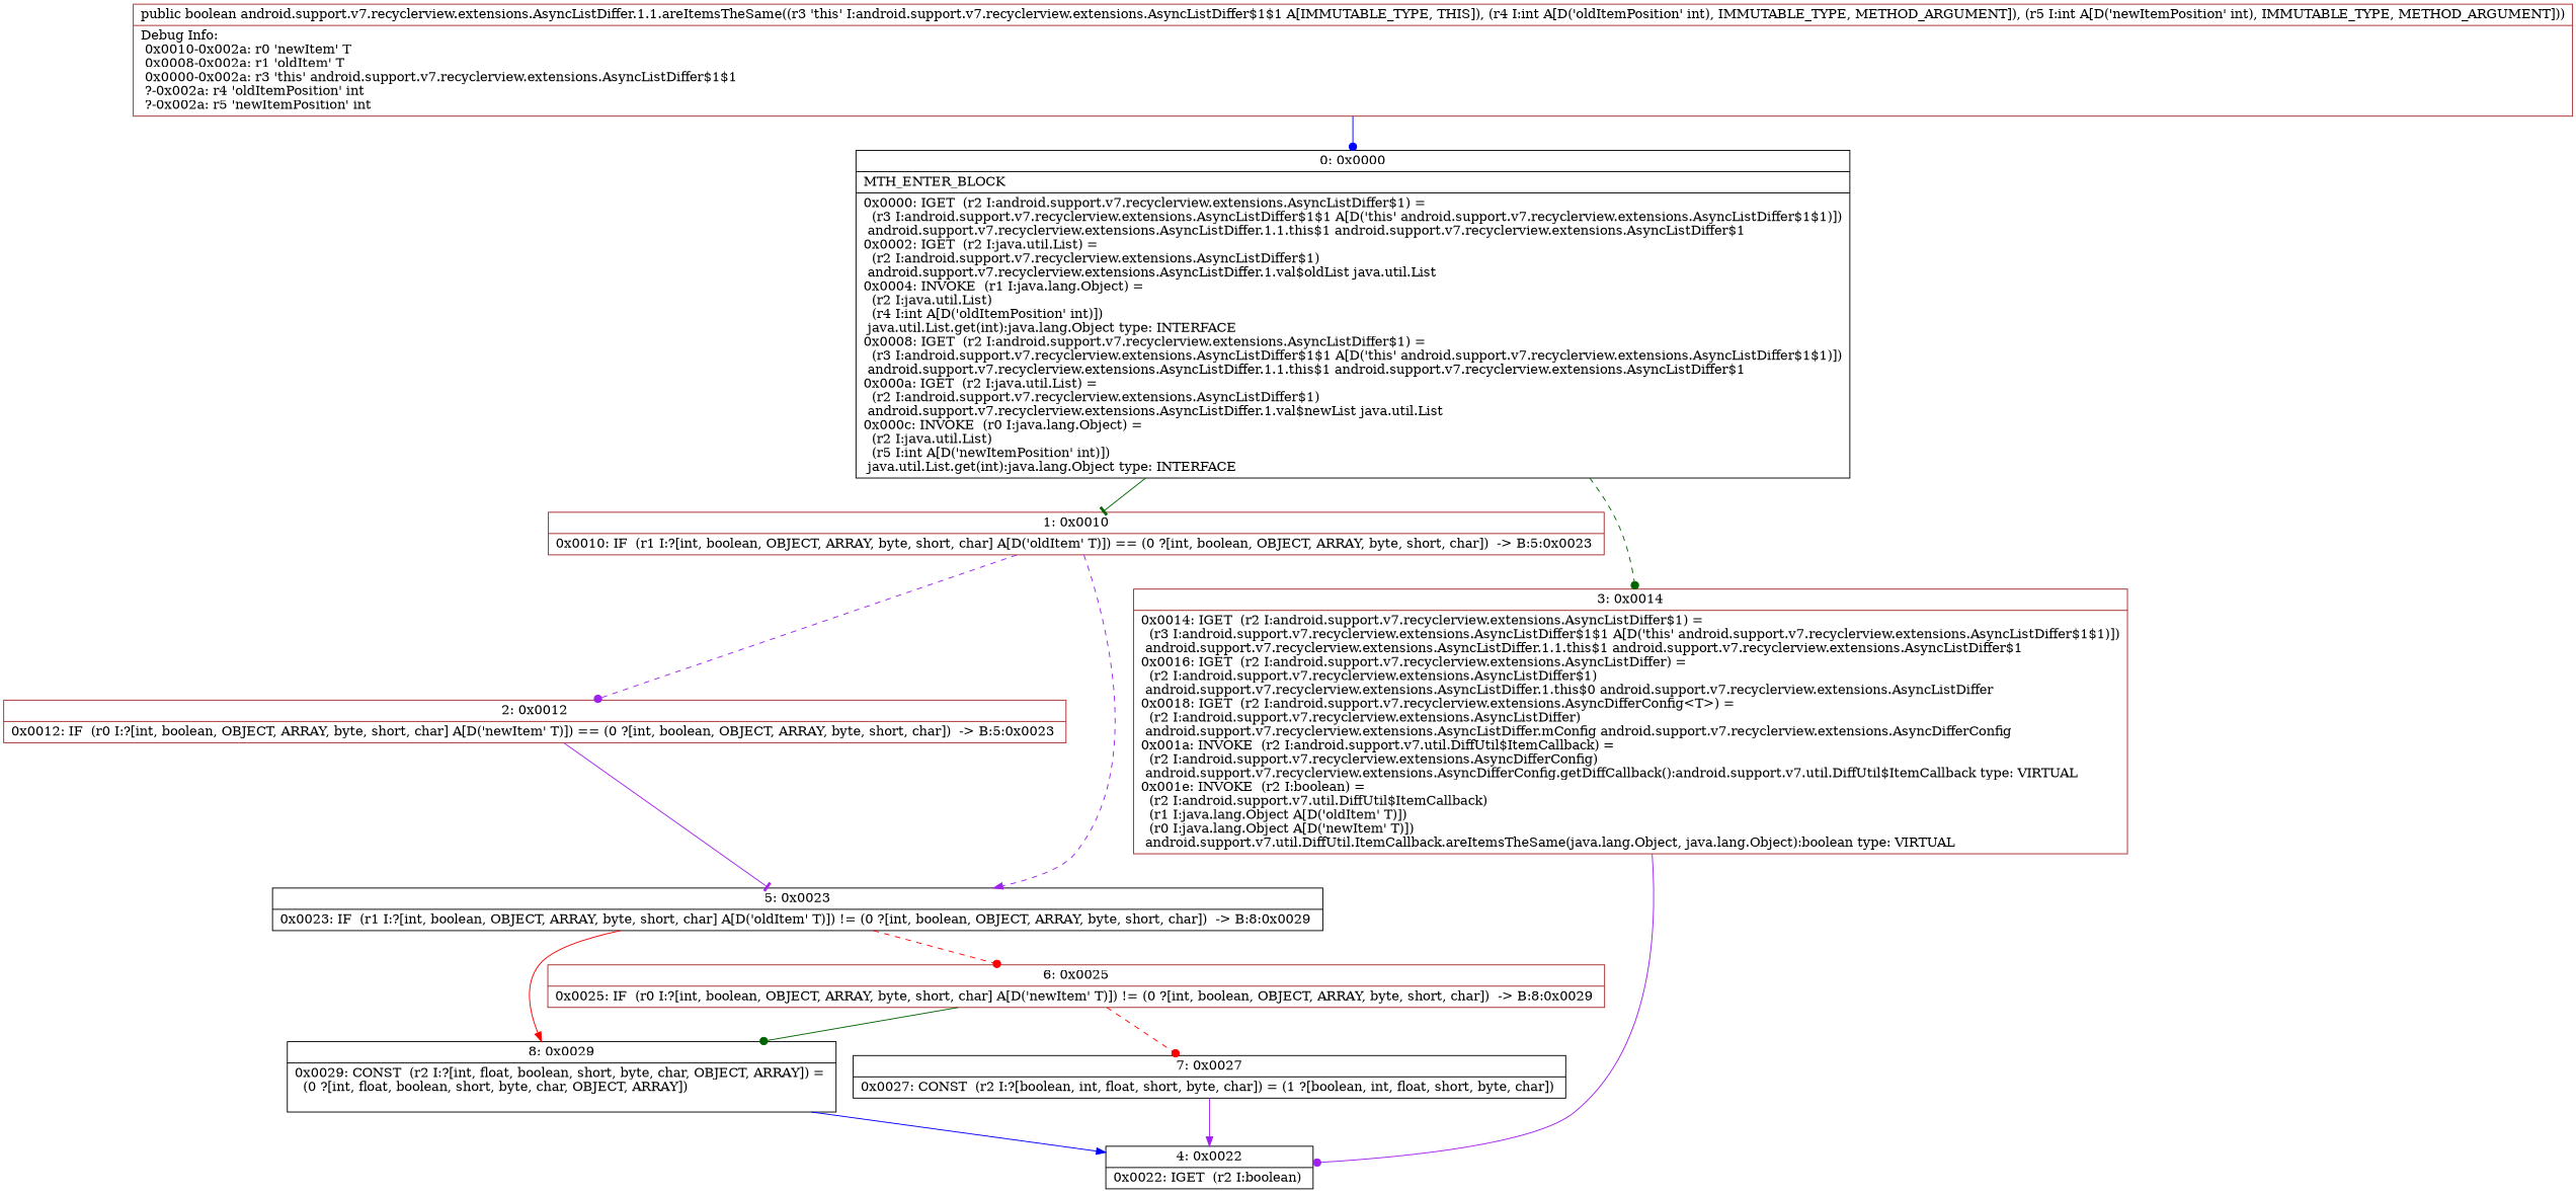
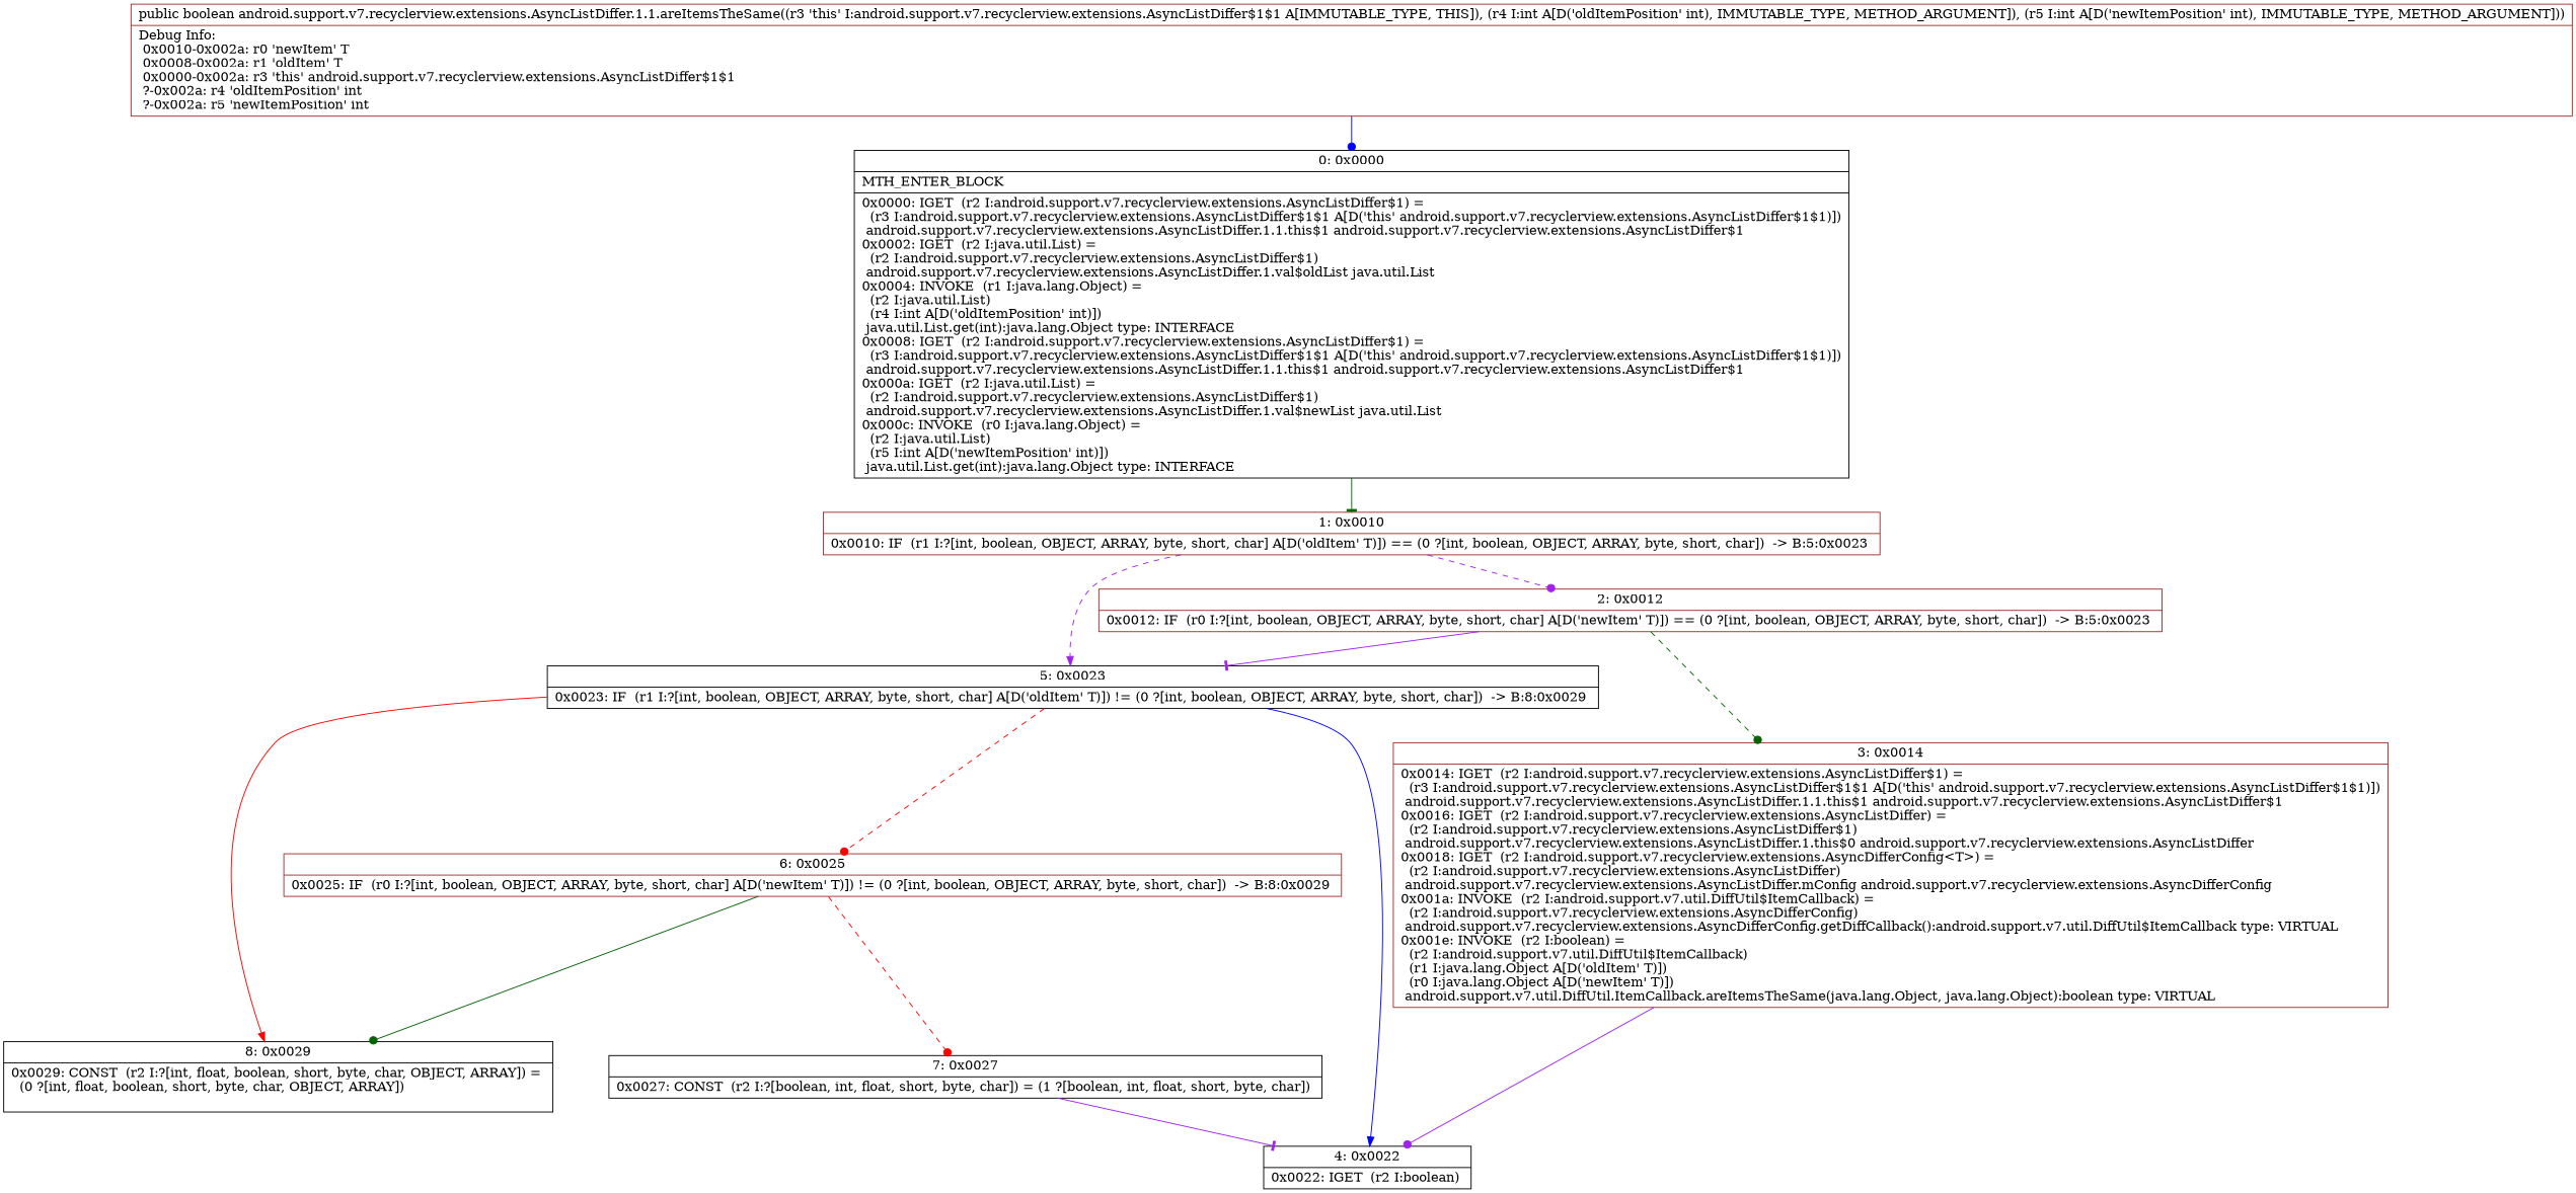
  digraph {
    node [color=black shape=record]
    edge [arrowhead=dot color=purple]
    n1 [label="{0\:\ 0x0000|MTH_ENTER_BLOCK\l|0x0000: IGET  (r2 I:android.support.v7.recyclerview.extensions.AsyncListDiffer$1) = \l  (r3 I:android.support.v7.recyclerview.extensions.AsyncListDiffer$1$1 A[D('this' android.support.v7.recyclerview.extensions.AsyncListDiffer$1$1)])\l android.support.v7.recyclerview.extensions.AsyncListDiffer.1.1.this$1 android.support.v7.recyclerview.extensions.AsyncListDiffer$1 \l0x0002: IGET  (r2 I:java.util.List) = \l  (r2 I:android.support.v7.recyclerview.extensions.AsyncListDiffer$1)\l android.support.v7.recyclerview.extensions.AsyncListDiffer.1.val$oldList java.util.List \l0x0004: INVOKE  (r1 I:java.lang.Object) = \l  (r2 I:java.util.List)\l  (r4 I:int A[D('oldItemPosition' int)])\l java.util.List.get(int):java.lang.Object type: INTERFACE \l0x0008: IGET  (r2 I:android.support.v7.recyclerview.extensions.AsyncListDiffer$1) = \l  (r3 I:android.support.v7.recyclerview.extensions.AsyncListDiffer$1$1 A[D('this' android.support.v7.recyclerview.extensions.AsyncListDiffer$1$1)])\l android.support.v7.recyclerview.extensions.AsyncListDiffer.1.1.this$1 android.support.v7.recyclerview.extensions.AsyncListDiffer$1 \l0x000a: IGET  (r2 I:java.util.List) = \l  (r2 I:android.support.v7.recyclerview.extensions.AsyncListDiffer$1)\l android.support.v7.recyclerview.extensions.AsyncListDiffer.1.val$newList java.util.List \l0x000c: INVOKE  (r0 I:java.lang.Object) = \l  (r2 I:java.util.List)\l  (r5 I:int A[D('newItemPosition' int)])\l java.util.List.get(int):java.lang.Object type: INTERFACE \l}"]
    n2 [color=brown label="{1\:\ 0x0010|0x0010: IF  (r1 I:?[int, boolean, OBJECT, ARRAY, byte, short, char] A[D('oldItem' T)]) == (0 ?[int, boolean, OBJECT, ARRAY, byte, short, char])  \-\> B:5:0x0023 \l}"]
    n3 [color=brown label="{2\:\ 0x0012|0x0012: IF  (r0 I:?[int, boolean, OBJECT, ARRAY, byte, short, char] A[D('newItem' T)]) == (0 ?[int, boolean, OBJECT, ARRAY, byte, short, char])  \-\> B:5:0x0023 \l}"]
    n4 [label="{5\:\ 0x0023|0x0023: IF  (r1 I:?[int, boolean, OBJECT, ARRAY, byte, short, char] A[D('oldItem' T)]) != (0 ?[int, boolean, OBJECT, ARRAY, byte, short, char])  \-\> B:8:0x0029 \l}"]
    n5 [color=brown label="{3\:\ 0x0014|0x0014: IGET  (r2 I:android.support.v7.recyclerview.extensions.AsyncListDiffer$1) = \l  (r3 I:android.support.v7.recyclerview.extensions.AsyncListDiffer$1$1 A[D('this' android.support.v7.recyclerview.extensions.AsyncListDiffer$1$1)])\l android.support.v7.recyclerview.extensions.AsyncListDiffer.1.1.this$1 android.support.v7.recyclerview.extensions.AsyncListDiffer$1 \l0x0016: IGET  (r2 I:android.support.v7.recyclerview.extensions.AsyncListDiffer) = \l  (r2 I:android.support.v7.recyclerview.extensions.AsyncListDiffer$1)\l android.support.v7.recyclerview.extensions.AsyncListDiffer.1.this$0 android.support.v7.recyclerview.extensions.AsyncListDiffer \l0x0018: IGET  (r2 I:android.support.v7.recyclerview.extensions.AsyncDifferConfig\<T\>) = \l  (r2 I:android.support.v7.recyclerview.extensions.AsyncListDiffer)\l android.support.v7.recyclerview.extensions.AsyncListDiffer.mConfig android.support.v7.recyclerview.extensions.AsyncDifferConfig \l0x001a: INVOKE  (r2 I:android.support.v7.util.DiffUtil$ItemCallback) = \l  (r2 I:android.support.v7.recyclerview.extensions.AsyncDifferConfig)\l android.support.v7.recyclerview.extensions.AsyncDifferConfig.getDiffCallback():android.support.v7.util.DiffUtil$ItemCallback type: VIRTUAL \l0x001e: INVOKE  (r2 I:boolean) = \l  (r2 I:android.support.v7.util.DiffUtil$ItemCallback)\l  (r1 I:java.lang.Object A[D('oldItem' T)])\l  (r0 I:java.lang.Object A[D('newItem' T)])\l android.support.v7.util.DiffUtil.ItemCallback.areItemsTheSame(java.lang.Object, java.lang.Object):boolean type: VIRTUAL \l}"]
    n6 [color=brown label="{6\:\ 0x0025|0x0025: IF  (r0 I:?[int, boolean, OBJECT, ARRAY, byte, short, char] A[D('newItem' T)]) != (0 ?[int, boolean, OBJECT, ARRAY, byte, short, char])  \-\> B:8:0x0029 \l}"]
    n7 [label="{8\:\ 0x0029|0x0029: CONST  (r2 I:?[int, float, boolean, short, byte, char, OBJECT, ARRAY]) = \l  (0 ?[int, float, boolean, short, byte, char, OBJECT, ARRAY])\l \l}"]
    n8 [label="{4\:\ 0x0022|0x0022: IGET  (r2 I:boolean) \l}"]
    n9 [label="{7\:\ 0x0027|0x0027: CONST  (r2 I:?[boolean, int, float, short, byte, char]) = (1 ?[boolean, int, float, short, byte, char]) \l}"]
    n10 [color=brown label="{public boolean android.support.v7.recyclerview.extensions.AsyncListDiffer.1.1.areItemsTheSame((r3 'this' I:android.support.v7.recyclerview.extensions.AsyncListDiffer$1$1 A[IMMUTABLE_TYPE, THIS]), (r4 I:int A[D('oldItemPosition' int), IMMUTABLE_TYPE, METHOD_ARGUMENT]), (r5 I:int A[D('newItemPosition' int), IMMUTABLE_TYPE, METHOD_ARGUMENT]))  | Debug Info:\l  0x0010\-0x002a: r0 'newItem' T\l  0x0008\-0x002a: r1 'oldItem' T\l  0x0000\-0x002a: r3 'this' android.support.v7.recyclerview.extensions.AsyncListDiffer$1$1\l  ?\-0x002a: r4 'oldItemPosition' int\l  ?\-0x002a: r5 'newItemPosition' int\l}"]
    n1 -> n2 [arrowhead=tee color=darkgreen]
    n2 -> n3 [style=dashed]
    n2 -> n4 [arrowhead=normal style=dashed]
    n3 -> n4 [arrowhead=tee]
-   n1 -> n5 [color=darkgreen style=dashed]
+   n3 -> n5 [color=darkgreen style=dashed]
    n4 -> n6 [color=red style=dashed]
    n4 -> n7 [arrowhead=normal color=red]
    n5 -> n8
    n6 -> n7 [color=darkgreen]
    n6 -> n9 [color=red style=dashed]
-   n7 -> n8 [arrowhead=normal color=blue]
-   n9 -> n8 [arrowhead=normal]
+   n4 -> n8 [arrowhead=normal color=blue]
+   n9 -> n8 [arrowhead=tee]
    n10 -> n1 [color=blue]
  }
